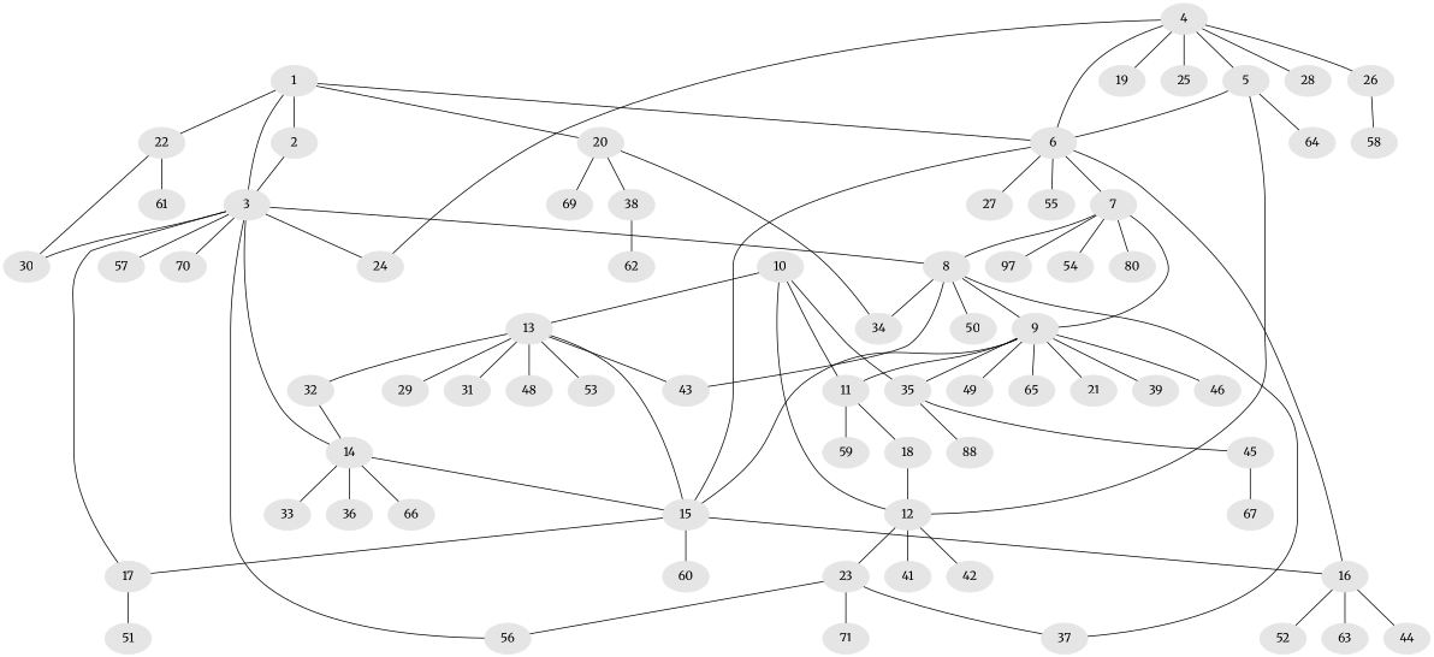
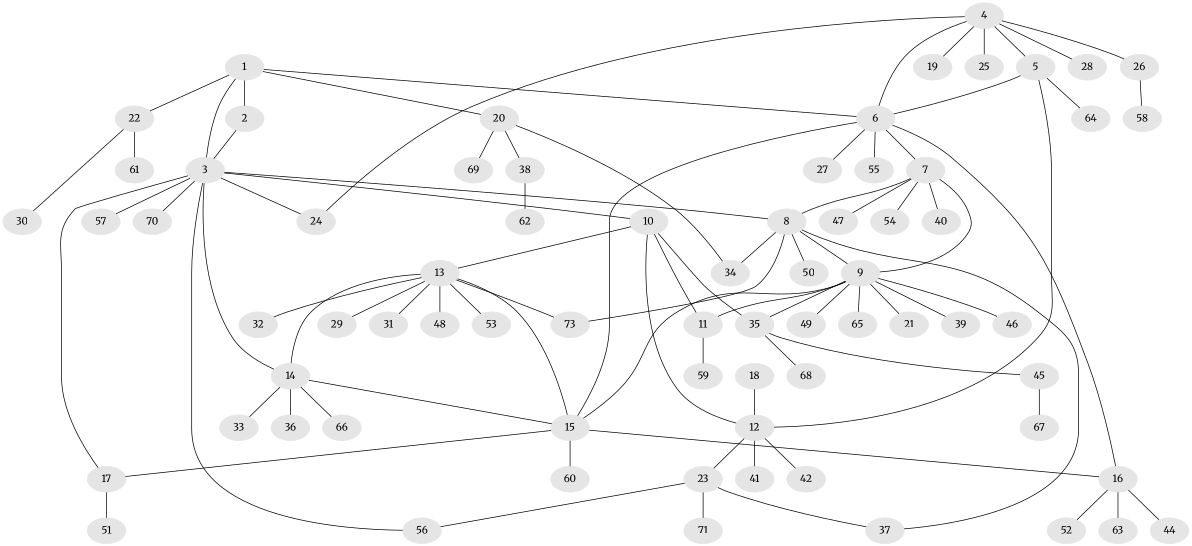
  graph {
    fontname=Merriweather
    node [color=gray90 fontname=Merriweather style=filled]
    edge [fontname=Merriweather]
    1
    2
    3
    6
    20
    22
    8
    10
    14
    17
    24
    56
    57
    70
    7
    15
    16
    27
    55
    34
    38
    69
    30
    61
    9
    37
-   43
+   43 [label=73]
    50
    12
    11
    35
    13
    33
    36
    66
    51
    4
    5
    19
    25
    26
    28
    64
    58
    23
    41
    42
-   40 [label=80]
-   47 [label=97]
+   40
+   47
    54
    60
    44
    52
    63
    21
    39
    46
    49
    65
    18
    59
    45
-   68 [label=88]
+   68
    29
    31
    32
    48
    53
    67
    71
    62
    1 -- 2
    1 -- 3
    1 -- 6
    1 -- 20
    1 -- 22
    2 -- 3
    3 -- 8
-   3 -- 30
+   3 -- 10
    3 -- 14
    3 -- 17
    3 -- 24
    3 -- 56
    3 -- 57
    3 -- 70
    6 -- 7
    6 -- 15
    6 -- 16
    6 -- 27
    6 -- 55
    20 -- 34
    20 -- 38
    20 -- 69
    22 -- 30
    22 -- 61
    8 -- 34
    8 -- 9
    8 -- 37
    8 -- 43
    8 -- 50
    10 -- 12
    10 -- 11
    10 -- 35
    10 -- 13
    14 -- 15
    14 -- 33
    14 -- 36
    14 -- 66
    17 -- 51
    7 -- 8
    7 -- 9
    7 -- 40
    7 -- 47
    7 -- 54
    15 -- 17
    15 -- 16
    15 -- 60
    16 -- 44
    16 -- 52
    16 -- 63
    38 -- 62
    9 -- 15
    9 -- 11
    9 -- 35
    9 -- 21
    9 -- 39
    9 -- 46
    9 -- 49
    9 -- 65
    12 -- 23
    12 -- 41
    12 -- 42
-   11 -- 18
    11 -- 59
    35 -- 45
    35 -- 68
-   32 -- 14
+   13 -- 14
    13 -- 15
    13 -- 43
    13 -- 29
    13 -- 31
    13 -- 32
    13 -- 48
    13 -- 53
    4 -- 6
    4 -- 24
    4 -- 5
    4 -- 19
    4 -- 25
    4 -- 26
    4 -- 28
    5 -- 6
    5 -- 12
    5 -- 64
    26 -- 58
    23 -- 56
    23 -- 37
    23 -- 71
    18 -- 12
    45 -- 67
  }
